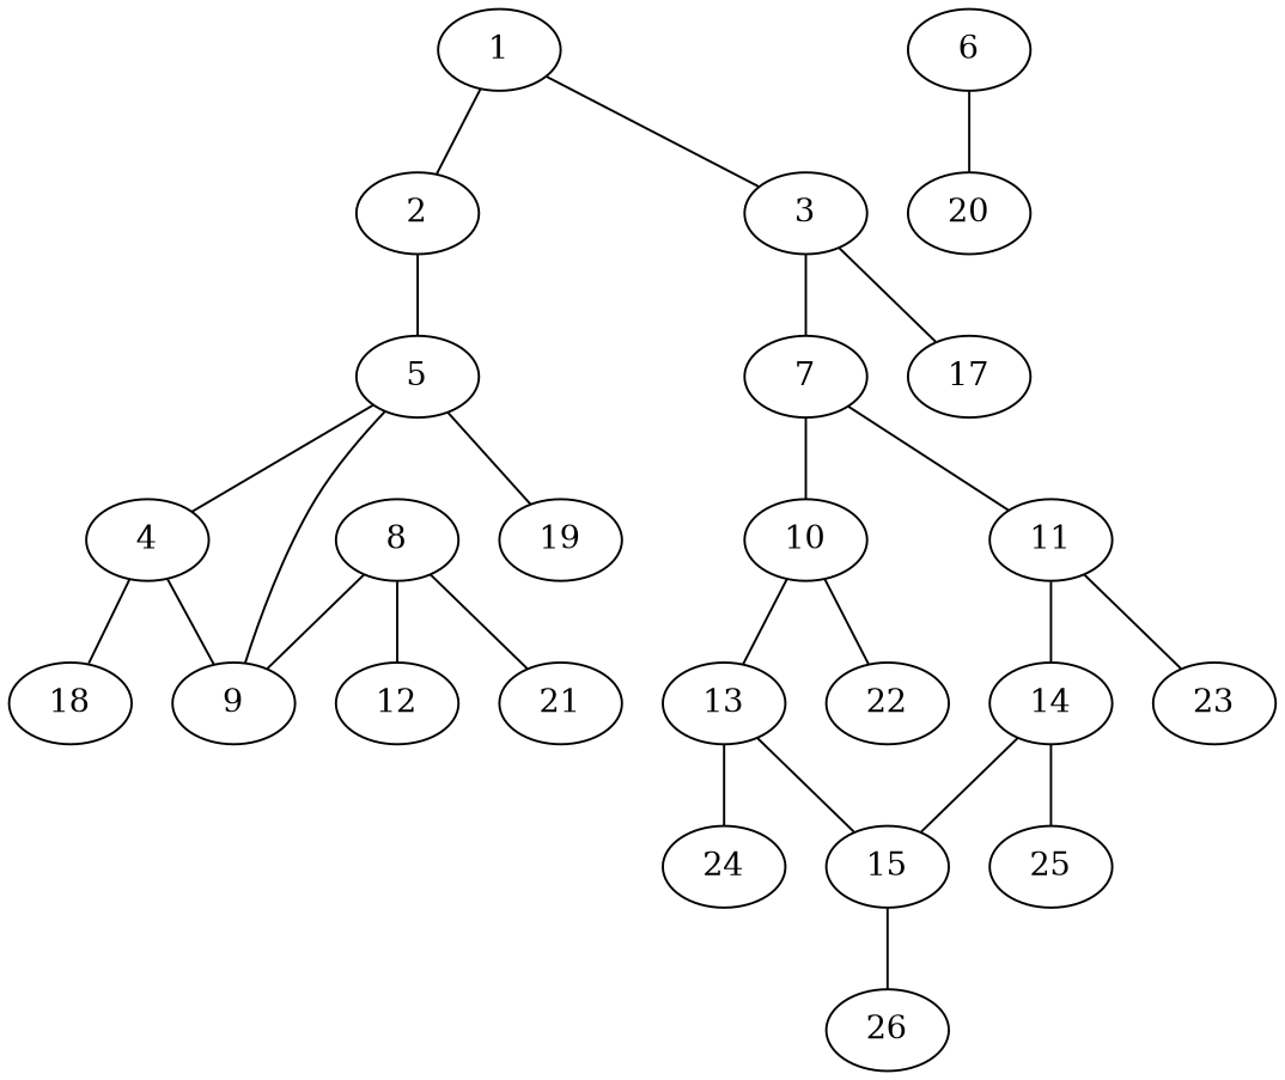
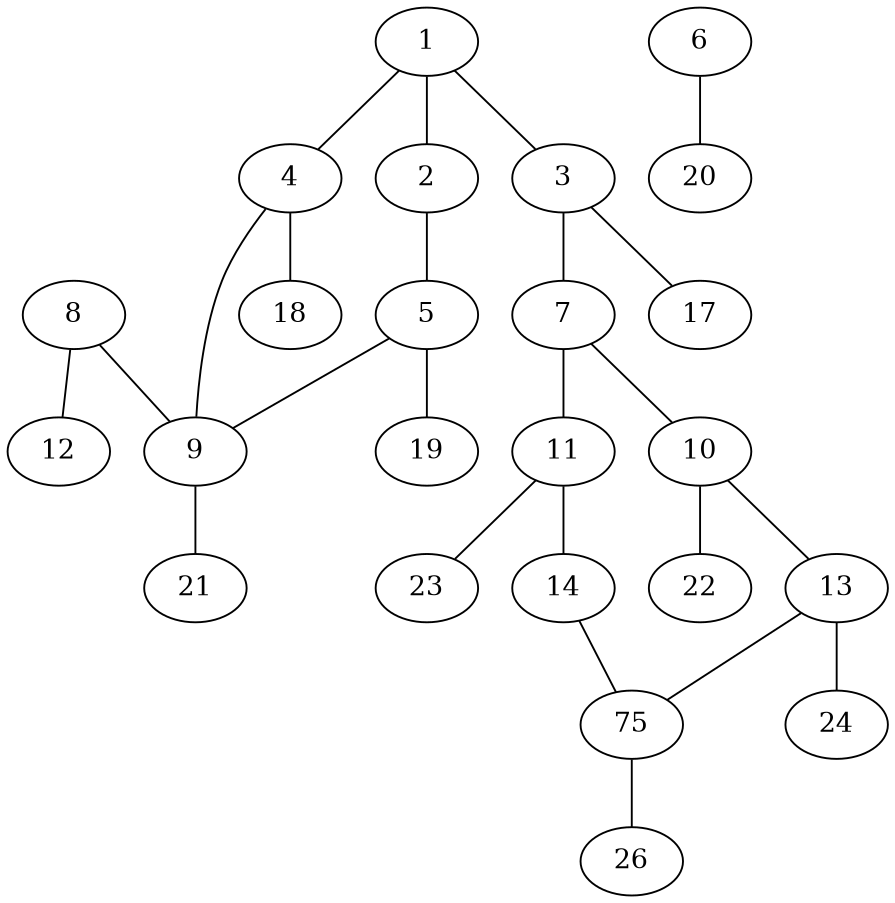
  graph {
    node [chem=C]
    edge [valence=1]
    1
    2
    3
    4
    5
    7
    17 [chem=H]
    18 [chem=H]
    9
    19 [chem=H]
    6 [chem=O]
    20 [chem=H]
    10
    11
    8
    12 [chem=Cl]
    21 [chem=H]
    13
    22 [chem=H]
    14
    23 [chem=H]
-   15
+   15 [label=75]
    24 [chem=H]
-   25 [chem=H]
    26 [chem=H]
    1 -- 2 [valence=2]
    1 -- 3
-   5 -- 4
+   1 -- 4
    2 -- 5
    3 -- 7
    3 -- 17
    4 -- 18
    4 -- 9 [valence=2]
    5 -- 9 [valence=2]
    5 -- 19
    7 -- 10
    7 -- 11 [valence=2]
-   8 -- 21
+   9 -- 21
    6 -- 20
    10 -- 13 [valence=2]
    10 -- 22
    11 -- 14
    11 -- 23
    8 -- 9
    8 -- 12
    13 -- 15
    13 -- 24
    14 -- 15 [valence=2]
-   14 -- 25
    15 -- 26
  }
